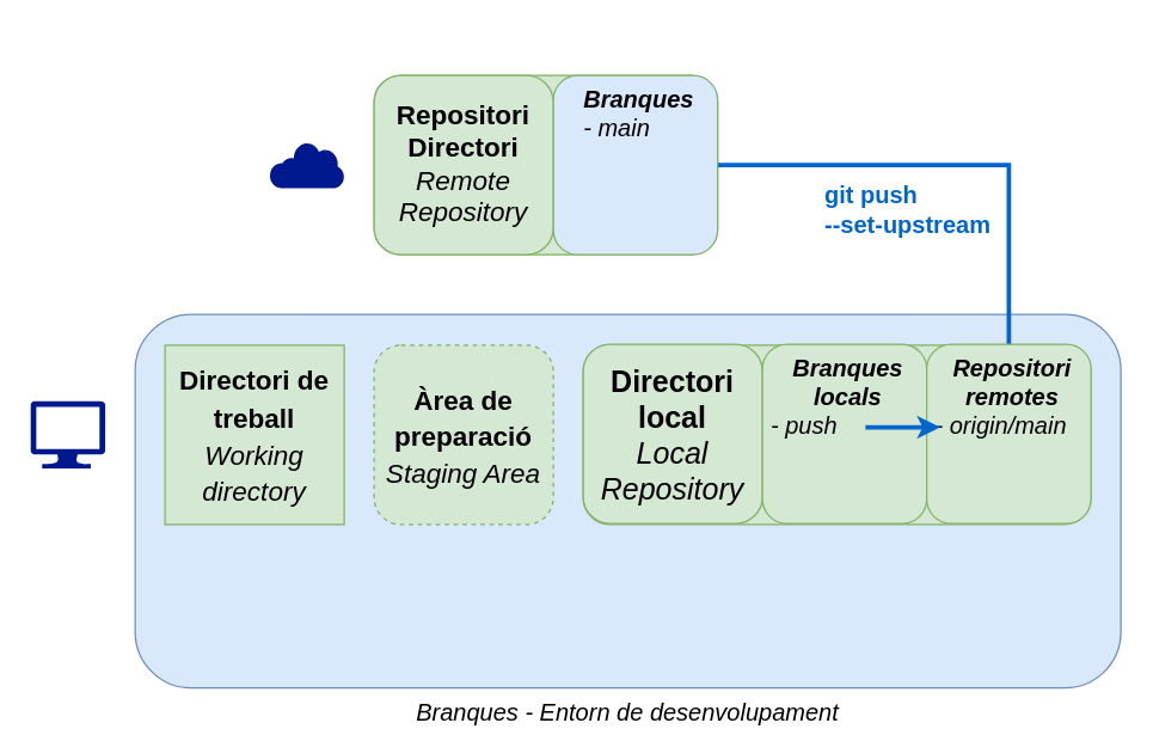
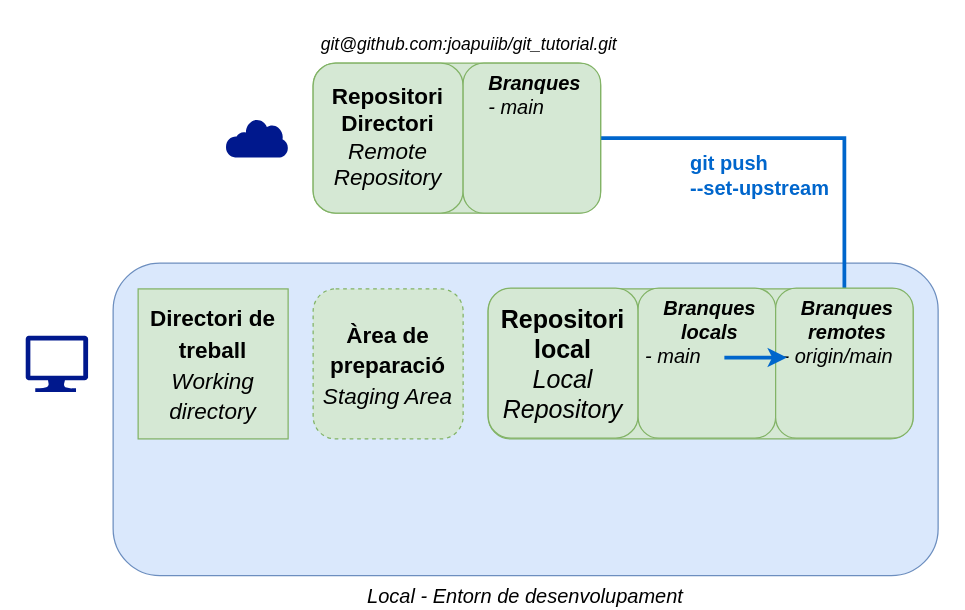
  <mxCell id="0" />
  <mxCell id="1" parent="0" />
- <mxCell id="2" value="&lt;i&gt;Branques - Entorn de desenvolupament&lt;/i&gt;" style="rounded=1;whiteSpace=wrap;html=1;verticalAlign=top;labelPosition=center;verticalLabelPosition=bottom;align=center;textDirection=ltr;labelBackgroundColor=none;spacingTop=0;spacing=2;fontSize=16;fillColor=#dae8fc;strokeColor=#6c8ebf;" parent="1" vertex="1"><mxGeometry x="90" y="210" width="660" height="250" as="geometry" /></mxCell>
+ <mxCell id="2" value="&lt;i&gt;Local - Entorn de desenvolupament&lt;/i&gt;" style="rounded=1;whiteSpace=wrap;html=1;verticalAlign=top;labelPosition=center;verticalLabelPosition=bottom;align=center;textDirection=ltr;labelBackgroundColor=none;spacingTop=0;spacing=2;fontSize=16;fillColor=#dae8fc;strokeColor=#6c8ebf;" parent="1" vertex="1"><mxGeometry x="90" y="210" width="660" height="250" as="geometry" /></mxCell>
  <mxCell id="3" value="" style="sketch=0;aspect=fixed;pointerEvents=1;shadow=0;dashed=0;html=1;strokeColor=none;labelPosition=center;verticalLabelPosition=bottom;verticalAlign=top;align=center;fillColor=#00188D;shape=mxgraph.mscae.enterprise.internet" parent="1" vertex="1"><mxGeometry x="180" y="94.5" width="50" height="31" as="geometry" /></mxCell>
  <mxCell id="4" value="" style="rounded=1;whiteSpace=wrap;html=1;fontSize=20;fillColor=#d5e8d4;strokeColor=#82b366;" parent="1" vertex="1"><mxGeometry x="250" y="50" width="230" height="120" as="geometry" /></mxCell>
  <mxCell id="5" value="" style="sketch=0;aspect=fixed;pointerEvents=1;shadow=0;dashed=0;html=1;strokeColor=none;labelPosition=center;verticalLabelPosition=bottom;verticalAlign=top;align=center;fillColor=#00188D;shape=mxgraph.azure.computer" parent="1" vertex="1"><mxGeometry x="20" y="268.13" width="50" height="45" as="geometry" /></mxCell>
  <mxCell id="6" value="&lt;b style=&quot;font-size: 18px;&quot;&gt;Repositori Directori&lt;/b&gt;&lt;br style=&quot;font-size: 18px;&quot;&gt;&lt;i style=&quot;font-size: 18px;&quot;&gt;Remote Repository&lt;/i&gt;" style="rounded=1;whiteSpace=wrap;html=1;fontSize=18;fillColor=#d5e8d4;strokeColor=#82b366;" parent="1" vertex="1"><mxGeometry x="250" y="50" width="120" height="120" as="geometry" /></mxCell>
  <mxCell id="7" value="&lt;span style=&quot;font-size: 16px;&quot;&gt;git push&lt;br&gt;--set-upstream&lt;br&gt;&lt;/span&gt;" style="edgeStyle=orthogonalEdgeStyle;rounded=0;orthogonalLoop=1;jettySize=auto;html=1;exitX=0.5;exitY=0;exitDx=0;exitDy=0;labelPosition=right;verticalLabelPosition=middle;align=left;verticalAlign=middle;entryX=1;entryY=0.5;entryDx=0;entryDy=0;endArrow=none;endFill=1;startArrow=none;startFill=0;strokeWidth=3;fillColor=#dae8fc;strokeColor=#0066CC;fontColor=#0066CC;fontStyle=1;" parent="1" source="17" target="16" edge="1"><mxGeometry x="0.556" y="30" relative="1" as="geometry"><mxPoint x="450" y="135" as="targetPoint" /><mxPoint as="offset" /></mxGeometry></mxCell>
  <mxCell id="8" value="" style="rounded=1;whiteSpace=wrap;html=1;fontSize=20;fillColor=#d5e8d4;strokeColor=#82b366;" parent="1" vertex="1"><mxGeometry x="390" y="230.63" width="340" height="120" as="geometry" /></mxCell>
- <mxCell id="9" value="&lt;b&gt;Directori local&lt;/b&gt;&lt;i&gt;&lt;br&gt;Local Repository&lt;/i&gt;" style="rounded=1;whiteSpace=wrap;html=1;fontSize=20;fillColor=#d5e8d4;strokeColor=#82b366;" parent="1" vertex="1"><mxGeometry x="390" y="230" width="120" height="120" as="geometry" /></mxCell>
+ <mxCell id="9" value="&lt;b&gt;Repositori local&lt;/b&gt;&lt;i&gt;&lt;br&gt;Local Repository&lt;/i&gt;" style="rounded=1;whiteSpace=wrap;html=1;fontSize=20;fillColor=#d5e8d4;strokeColor=#82b366;" parent="1" vertex="1"><mxGeometry x="390" y="230" width="120" height="120" as="geometry" /></mxCell>
  <mxCell id="10" value="&lt;b style=&quot;border-color: var(--border-color); font-size: 18px;&quot;&gt;Àrea de preparació&lt;/b&gt;&lt;br style=&quot;border-color: var(--border-color); font-size: 18px;&quot;&gt;&lt;i style=&quot;border-color: var(--border-color); font-size: 18px;&quot;&gt;Staging Area&lt;/i&gt;" style="rounded=1;whiteSpace=wrap;html=1;fontSize=20;fillColor=#d5e8d4;strokeColor=#82b366;dashed=1;" parent="1" vertex="1"><mxGeometry x="250" y="230.63" width="120" height="120" as="geometry" /></mxCell>
  <mxCell id="11" value="&lt;b style=&quot;border-color: var(--border-color); font-size: 18px;&quot;&gt;Directori de treball&lt;/b&gt;&lt;br style=&quot;border-color: var(--border-color); font-size: 18px;&quot;&gt;&lt;i style=&quot;border-color: var(--border-color); font-size: 18px;&quot;&gt;Working directory&lt;/i&gt;" style="whiteSpace=wrap;html=1;fontSize=20;fillColor=#d5e8d4;strokeColor=#82b366;rounded=0;" parent="1" vertex="1"><mxGeometry x="110" y="230.63" width="120" height="120" as="geometry" /></mxCell>
  <mxCell id="12" value="" style="shape=image;imageAspect=0;aspect=fixed;verticalLabelPosition=bottom;verticalAlign=top;image=https://cdn0.iconfinder.com/data/icons/folder-line/512/folder_tree-512.png;" parent="1" vertex="1"><mxGeometry x="135" y="370" width="70" height="70" as="geometry" /></mxCell>
  <mxCell id="13" value="" style="shape=image;imageAspect=0;aspect=fixed;verticalLabelPosition=bottom;verticalAlign=top;image=https://cdn.icon-icons.com/icons2/2718/PNG/512/git_branch_icon_174485.png;" parent="1" vertex="1"><mxGeometry x="414.5" y="364" width="71" height="71" as="geometry" /></mxCell>
- <mxCell id="15" value="&lt;i style=&quot;&quot;&gt;&lt;b style=&quot;font-size: 16px;&quot;&gt;Branques locals&lt;/b&gt;&lt;br style=&quot;font-size: 16px;&quot;&gt;&lt;div style=&quot;text-align: left;&quot;&gt;&lt;span style=&quot;background-color: initial;&quot;&gt;- push&lt;/span&gt;&lt;br&gt;&lt;/div&gt;&lt;/i&gt;" style="rounded=1;whiteSpace=wrap;html=1;fontSize=16;fillColor=#d5e8d4;strokeColor=#82b366;verticalAlign=top;spacingLeft=5;" parent="1" vertex="1"><mxGeometry x="510" y="230" width="110" height="120" as="geometry" /></mxCell>
- <mxCell id="16" value="&lt;i style=&quot;&quot;&gt;&lt;b style=&quot;font-size: 16px;&quot;&gt;Branques&lt;/b&gt;&lt;br style=&quot;font-size: 16px;&quot;&gt;&lt;div style=&quot;text-align: left;&quot;&gt;&lt;span style=&quot;background-color: initial;&quot;&gt;- main&lt;/span&gt;&lt;br&gt;&lt;/div&gt;&lt;/i&gt;" style="rounded=1;whiteSpace=wrap;html=1;fontSize=16;fillColor=#dae8fc;strokeColor=#82b366;verticalAlign=top;spacingLeft=5;" parent="1" vertex="1"><mxGeometry x="370" y="50" width="110" height="120" as="geometry" /></mxCell>
- <mxCell id="17" value="&lt;i style=&quot;&quot;&gt;&lt;b style=&quot;font-size: 16px;&quot;&gt;Repositori remotes&lt;/b&gt;&lt;br style=&quot;font-size: 16px;&quot;&gt;&lt;div style=&quot;text-align: left;&quot;&gt;&lt;span style=&quot;background-color: initial;&quot;&gt;- origin/main&lt;/span&gt;&lt;br&gt;&lt;/div&gt;&lt;/i&gt;" style="rounded=1;whiteSpace=wrap;html=1;fontSize=16;fillColor=#d5e8d4;strokeColor=#82b366;verticalAlign=top;spacingLeft=5;" parent="1" vertex="1"><mxGeometry x="620" y="230" width="110" height="120" as="geometry" /></mxCell>
+ <mxCell id="14" value="git@github.com:joapuiib/git_tutorial.git" style="text;html=1;strokeColor=none;fillColor=none;align=center;verticalAlign=middle;whiteSpace=wrap;rounded=0;fontSize=14;fontStyle=2" parent="1" vertex="1"><mxGeometry x="195" y="20" width="360" height="30" as="geometry" /></mxCell>
+ <mxCell id="15" value="&lt;i style=&quot;&quot;&gt;&lt;b style=&quot;font-size: 16px;&quot;&gt;Branques locals&lt;/b&gt;&lt;br style=&quot;font-size: 16px;&quot;&gt;&lt;div style=&quot;text-align: left;&quot;&gt;&lt;span style=&quot;background-color: initial;&quot;&gt;- main&lt;/span&gt;&lt;br&gt;&lt;/div&gt;&lt;/i&gt;" style="rounded=1;whiteSpace=wrap;html=1;fontSize=16;fillColor=#d5e8d4;strokeColor=#82b366;verticalAlign=top;spacingLeft=5;" parent="1" vertex="1"><mxGeometry x="510" y="230" width="110" height="120" as="geometry" /></mxCell>
+ <mxCell id="16" value="&lt;i style=&quot;&quot;&gt;&lt;b style=&quot;font-size: 16px;&quot;&gt;Branques&lt;/b&gt;&lt;br style=&quot;font-size: 16px;&quot;&gt;&lt;div style=&quot;text-align: left;&quot;&gt;&lt;span style=&quot;background-color: initial;&quot;&gt;- main&lt;/span&gt;&lt;br&gt;&lt;/div&gt;&lt;/i&gt;" style="rounded=1;whiteSpace=wrap;html=1;fontSize=16;fillColor=#d5e8d4;strokeColor=#82b366;verticalAlign=top;spacingLeft=5;" parent="1" vertex="1"><mxGeometry x="370" y="50" width="110" height="120" as="geometry" /></mxCell>
+ <mxCell id="17" value="&lt;i style=&quot;&quot;&gt;&lt;b style=&quot;font-size: 16px;&quot;&gt;Branques remotes&lt;/b&gt;&lt;br style=&quot;font-size: 16px;&quot;&gt;&lt;div style=&quot;text-align: left;&quot;&gt;&lt;span style=&quot;background-color: initial;&quot;&gt;- origin/main&lt;/span&gt;&lt;br&gt;&lt;/div&gt;&lt;/i&gt;" style="rounded=1;whiteSpace=wrap;html=1;fontSize=16;fillColor=#d5e8d4;strokeColor=#82b366;verticalAlign=top;spacingLeft=5;" parent="1" vertex="1"><mxGeometry x="620" y="230" width="110" height="120" as="geometry" /></mxCell>
  <mxCell id="18" value="" style="endArrow=none;html=1;rounded=0;fillColor=#dae8fc;strokeColor=#0066CC;strokeWidth=3;startArrow=classic;startFill=1;endFill=0;" parent="1" edge="1"><mxGeometry width="50" height="50" relative="1" as="geometry"><mxPoint x="629" y="285.5" as="sourcePoint" /><mxPoint x="579" y="285.5" as="targetPoint" /></mxGeometry></mxCell>
